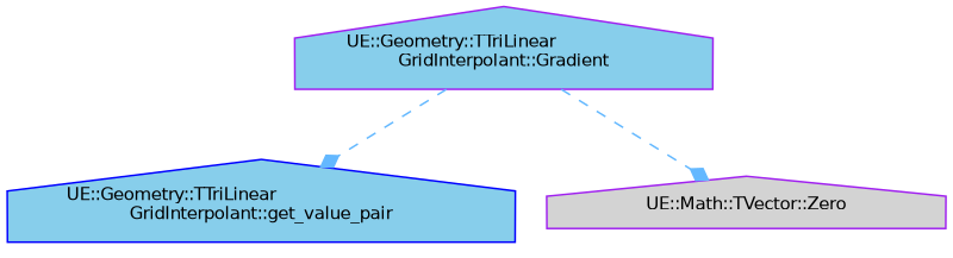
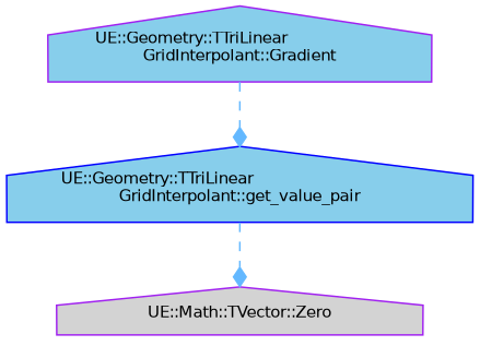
  digraph {
    rankdir=TB
    node [color=purple fillcolor=skyblue fontname=Helvetica fontsize=10 shape=house style=filled]
    edge [arrowhead=diamond color=steelblue1 fontname=Helvetica fontsize=10 labelfontname=Helvetica labelfontsize=10 style=dashed]
    n1 [fontcolor=black height=0.2 label="UE::Geometry::TTriLinear\lGridInterpolant::Gradient" width=0.4]
    n2 [color=blue height=0.2 label="UE::Geometry::TTriLinear\lGridInterpolant::get_value_pair" width=0.4]
    n3 [fillcolor=lightgrey height=0.2 label="UE::Math::TVector::Zero" width=0.4]
    n1 -> n2
-   n1 -> n3
+   n2 -> n3
  }
